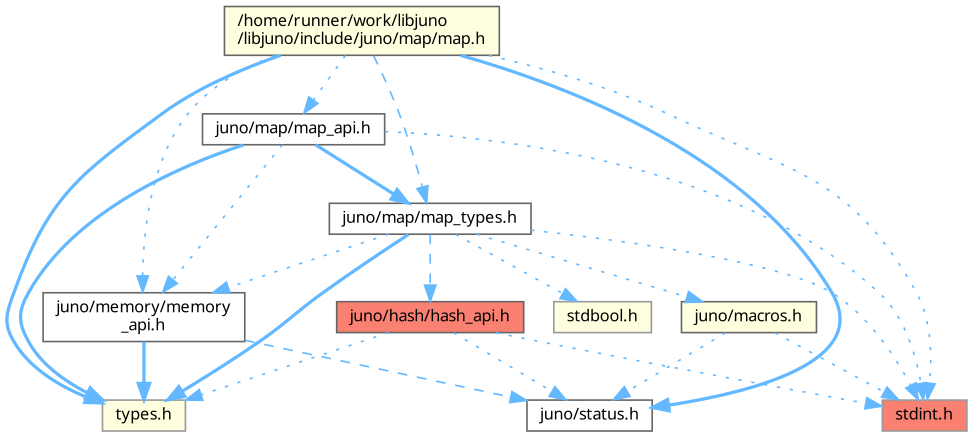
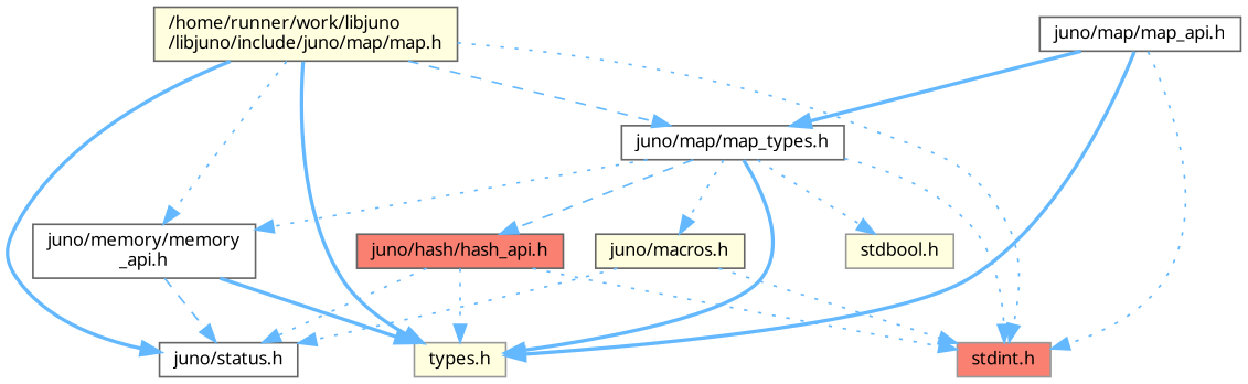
  digraph {
    fontname="Noto Sans"
    node [color=grey40 fillcolor=lightyellow fontname="Noto Sans" fontsize=10 shape=box style=filled]
    edge [color=steelblue1 fontname="Noto Sans" fontsize=10 labelfontname=Helvetica labelfontsize=10 style=dotted]
    n1 [color=gray40 fontcolor=black height=0.2 label="/home/runner/work/libjuno\l/libjuno/include/juno/map/map.h" width=0.4]
    n2 [fillcolor=white height=0.2 label="juno/map/map_api.h" width=0.4]
    n3 [fillcolor=white height=0.2 label="juno/memory/memory\l_api.h" width=0.4]
    n4 [fillcolor=white height=0.2 label="juno/status.h" width=0.4]
    n5 [color=grey60 fillcolor=salmon height=0.2 label="stdint.h" width=0.4]
    n6 [color=grey60 height=0.2 label="types.h" width=0.4]
    n7 [fillcolor=white height=0.2 label="juno/map/map_types.h" width=0.4]
    n8 [fillcolor=salmon height=0.2 label="juno/hash/hash_api.h" width=0.4]
    n9 [height=0.2 label="juno/macros.h" width=0.4]
    n10 [color=grey60 height=0.2 label="stdbool.h" width=0.4]
-   n1 -> n2
    n1 -> n3
    n1 -> n4 [style=bold]
    n1 -> n5
    n1 -> n6 [style=bold]
    n1 -> n7 [style=dashed]
-   n2 -> n3
    n2 -> n5
    n2 -> n6 [style=bold]
    n2 -> n7 [style=bold]
    n3 -> n4 [style=dashed]
    n3 -> n6 [style=bold]
    n7 -> n3
    n7 -> n5
    n7 -> n6 [style=bold]
    n7 -> n8 [style=dashed]
    n7 -> n9
    n7 -> n10
    n8 -> n4
    n8 -> n5
    n8 -> n6
    n9 -> n4
    n9 -> n5
  }
